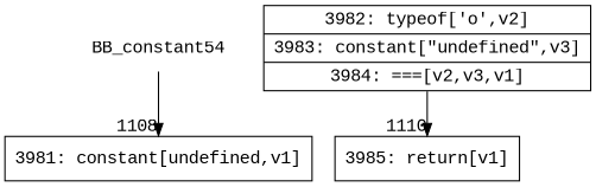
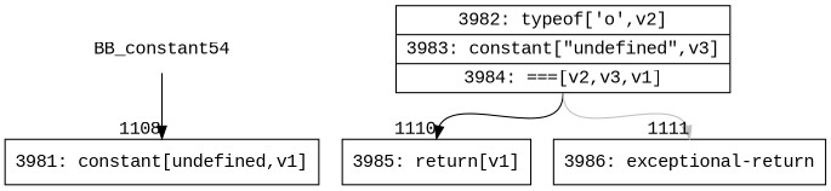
  digraph {
    fontname="Liberation Mono"
    rankdir=TD
    node [fontname="Liberation Mono" shape=record]
    edge [fontname="Liberation Mono" headport=n tailport=s]
    n1 [label=BB_constant54 shape=none]
    n2 [label="{3981: constant[undefined,v1]}"]
    n3 [label="{3982: typeof['o',v2]|3983: constant[\"undefined\",v3]|3984: ===[v2,v3,v1]}"]
    n4 [label="{3985: return[v1]}"]
+   n5 [label="{3986: exceptional-return}"]
    n1 -> n2 [headlabel="    1108"]
    n3 -> n4 [headlabel="      1110"]
+   n3 -> n5 [color=gray headlabel="      1111"]
  }
